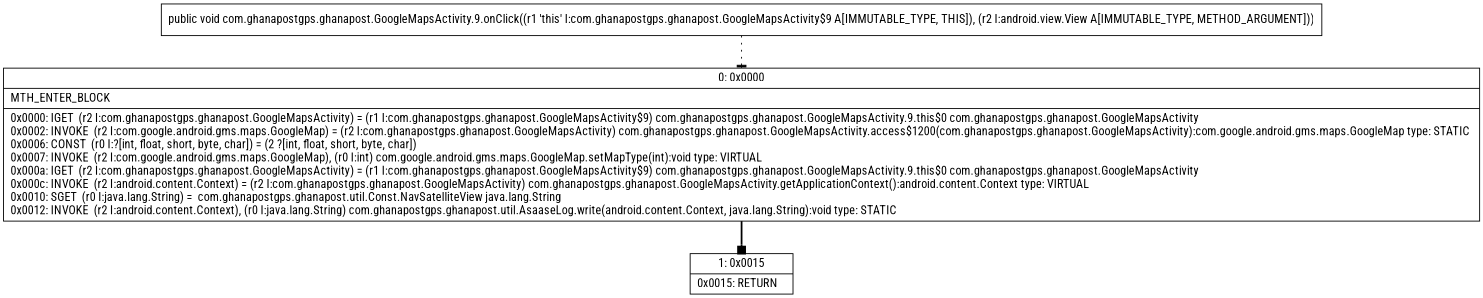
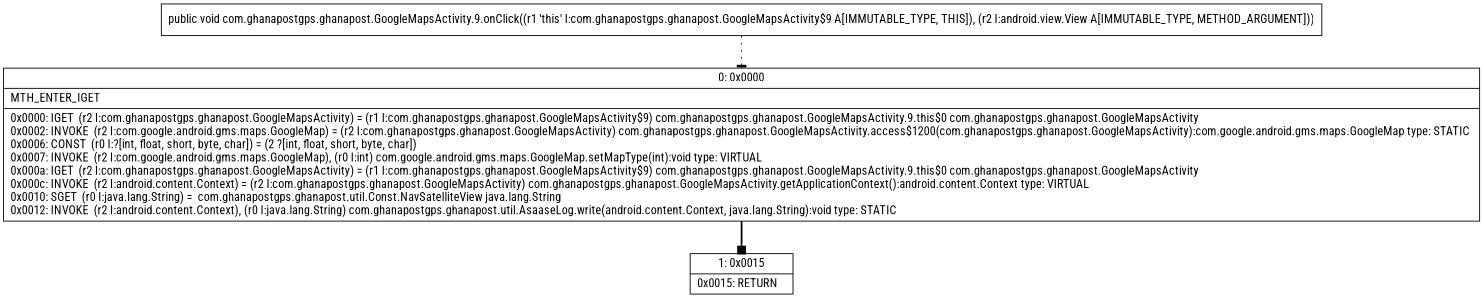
  digraph {
    fontname="Roboto Condensed"
    node [shape=record fontname="Roboto Condensed"]
    edge [fontname="Roboto Condensed"]
-   n1 [label="{0\:\ 0x0000|MTH_ENTER_BLOCK\l|0x0000: IGET  (r2 I:com.ghanapostgps.ghanapost.GoogleMapsActivity) = (r1 I:com.ghanapostgps.ghanapost.GoogleMapsActivity$9) com.ghanapostgps.ghanapost.GoogleMapsActivity.9.this$0 com.ghanapostgps.ghanapost.GoogleMapsActivity \l0x0002: INVOKE  (r2 I:com.google.android.gms.maps.GoogleMap) = (r2 I:com.ghanapostgps.ghanapost.GoogleMapsActivity) com.ghanapostgps.ghanapost.GoogleMapsActivity.access$1200(com.ghanapostgps.ghanapost.GoogleMapsActivity):com.google.android.gms.maps.GoogleMap type: STATIC \l0x0006: CONST  (r0 I:?[int, float, short, byte, char]) = (2 ?[int, float, short, byte, char]) \l0x0007: INVOKE  (r2 I:com.google.android.gms.maps.GoogleMap), (r0 I:int) com.google.android.gms.maps.GoogleMap.setMapType(int):void type: VIRTUAL \l0x000a: IGET  (r2 I:com.ghanapostgps.ghanapost.GoogleMapsActivity) = (r1 I:com.ghanapostgps.ghanapost.GoogleMapsActivity$9) com.ghanapostgps.ghanapost.GoogleMapsActivity.9.this$0 com.ghanapostgps.ghanapost.GoogleMapsActivity \l0x000c: INVOKE  (r2 I:android.content.Context) = (r2 I:com.ghanapostgps.ghanapost.GoogleMapsActivity) com.ghanapostgps.ghanapost.GoogleMapsActivity.getApplicationContext():android.content.Context type: VIRTUAL \l0x0010: SGET  (r0 I:java.lang.String) =  com.ghanapostgps.ghanapost.util.Const.NavSatelliteView java.lang.String \l0x0012: INVOKE  (r2 I:android.content.Context), (r0 I:java.lang.String) com.ghanapostgps.ghanapost.util.AsaaseLog.write(android.content.Context, java.lang.String):void type: STATIC \l}"]
+   n1 [label="{0\:\ 0x0000|MTH_ENTER_IGET\l|0x0000: IGET  (r2 I:com.ghanapostgps.ghanapost.GoogleMapsActivity) = (r1 I:com.ghanapostgps.ghanapost.GoogleMapsActivity$9) com.ghanapostgps.ghanapost.GoogleMapsActivity.9.this$0 com.ghanapostgps.ghanapost.GoogleMapsActivity \l0x0002: INVOKE  (r2 I:com.google.android.gms.maps.GoogleMap) = (r2 I:com.ghanapostgps.ghanapost.GoogleMapsActivity) com.ghanapostgps.ghanapost.GoogleMapsActivity.access$1200(com.ghanapostgps.ghanapost.GoogleMapsActivity):com.google.android.gms.maps.GoogleMap type: STATIC \l0x0006: CONST  (r0 I:?[int, float, short, byte, char]) = (2 ?[int, float, short, byte, char]) \l0x0007: INVOKE  (r2 I:com.google.android.gms.maps.GoogleMap), (r0 I:int) com.google.android.gms.maps.GoogleMap.setMapType(int):void type: VIRTUAL \l0x000a: IGET  (r2 I:com.ghanapostgps.ghanapost.GoogleMapsActivity) = (r1 I:com.ghanapostgps.ghanapost.GoogleMapsActivity$9) com.ghanapostgps.ghanapost.GoogleMapsActivity.9.this$0 com.ghanapostgps.ghanapost.GoogleMapsActivity \l0x000c: INVOKE  (r2 I:android.content.Context) = (r2 I:com.ghanapostgps.ghanapost.GoogleMapsActivity) com.ghanapostgps.ghanapost.GoogleMapsActivity.getApplicationContext():android.content.Context type: VIRTUAL \l0x0010: SGET  (r0 I:java.lang.String) =  com.ghanapostgps.ghanapost.util.Const.NavSatelliteView java.lang.String \l0x0012: INVOKE  (r2 I:android.content.Context), (r0 I:java.lang.String) com.ghanapostgps.ghanapost.util.AsaaseLog.write(android.content.Context, java.lang.String):void type: STATIC \l}"]
    n2 [label="{1\:\ 0x0015|0x0015: RETURN   \l}"]
    n3 [label="{public void com.ghanapostgps.ghanapost.GoogleMapsActivity.9.onClick((r1 'this' I:com.ghanapostgps.ghanapost.GoogleMapsActivity$9 A[IMMUTABLE_TYPE, THIS]), (r2 I:android.view.View A[IMMUTABLE_TYPE, METHOD_ARGUMENT])) }"]
    n1 -> n2 [style=bold arrowhead=box]
    n3 -> n1 [style=dotted arrowhead=tee]
  }
